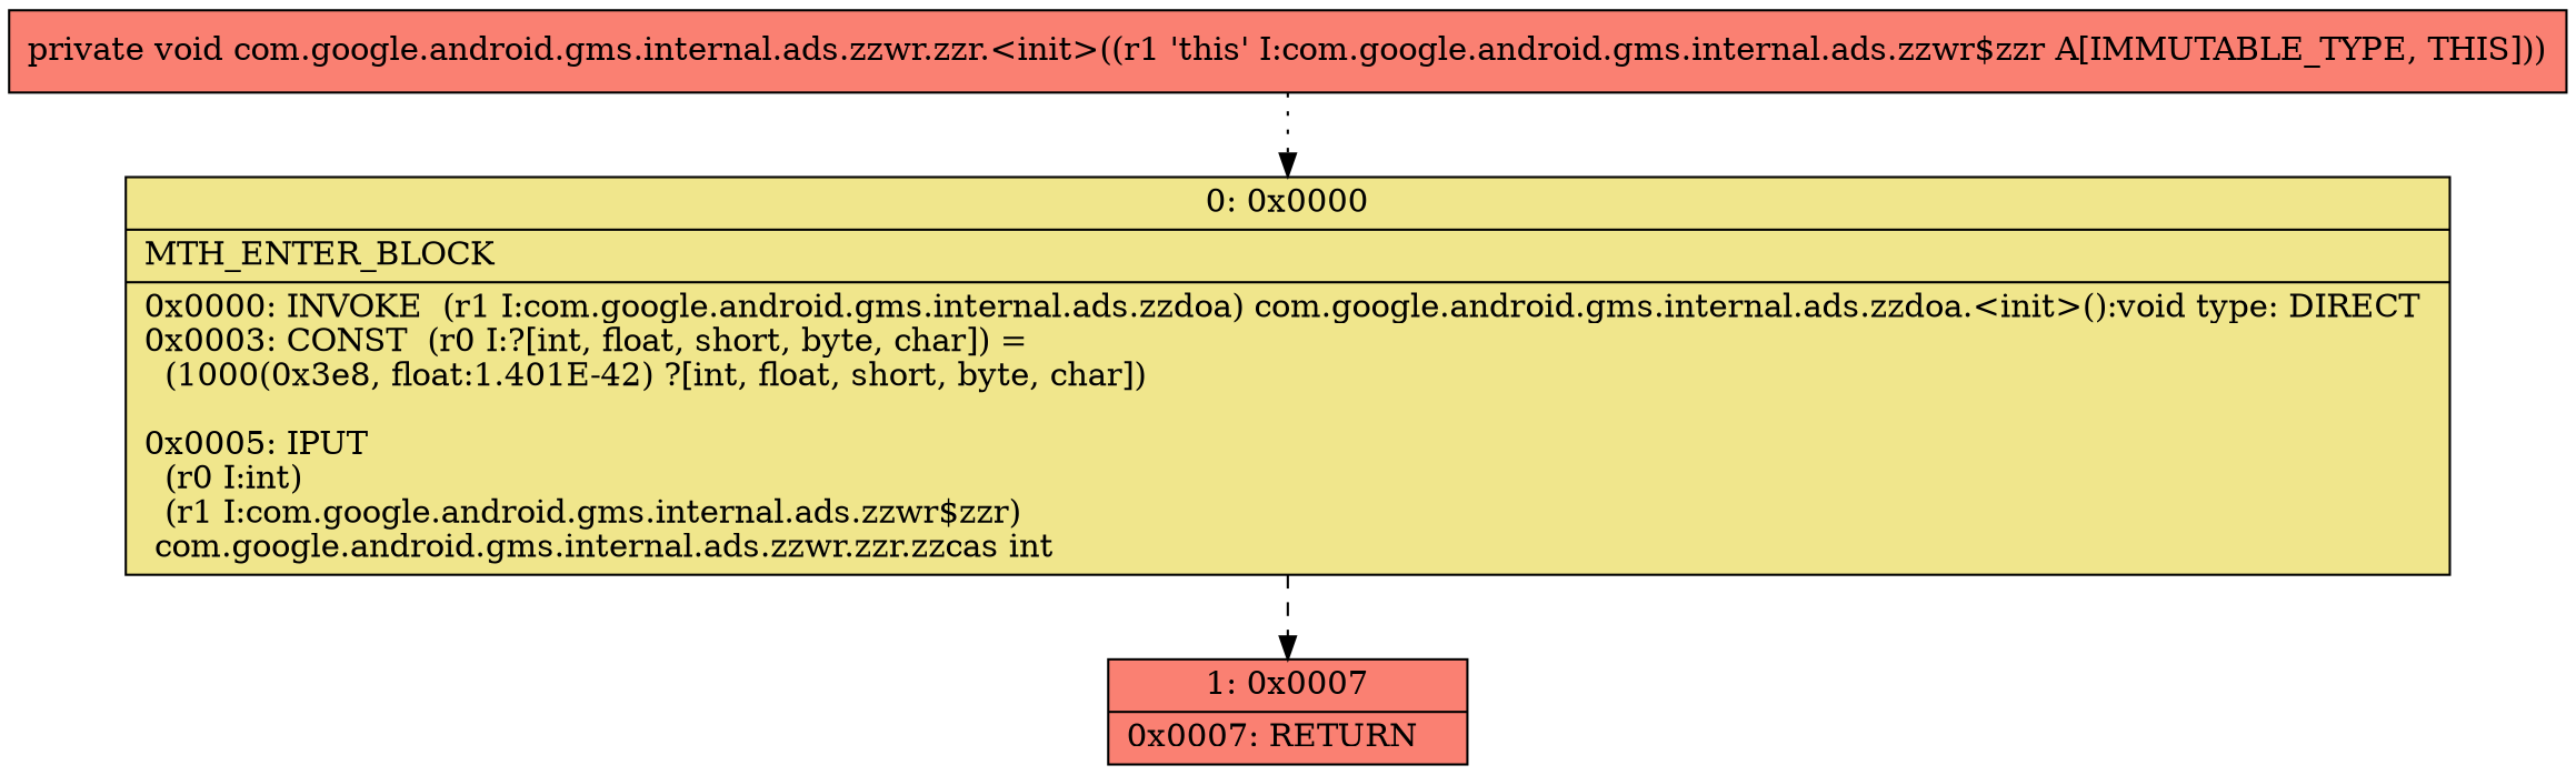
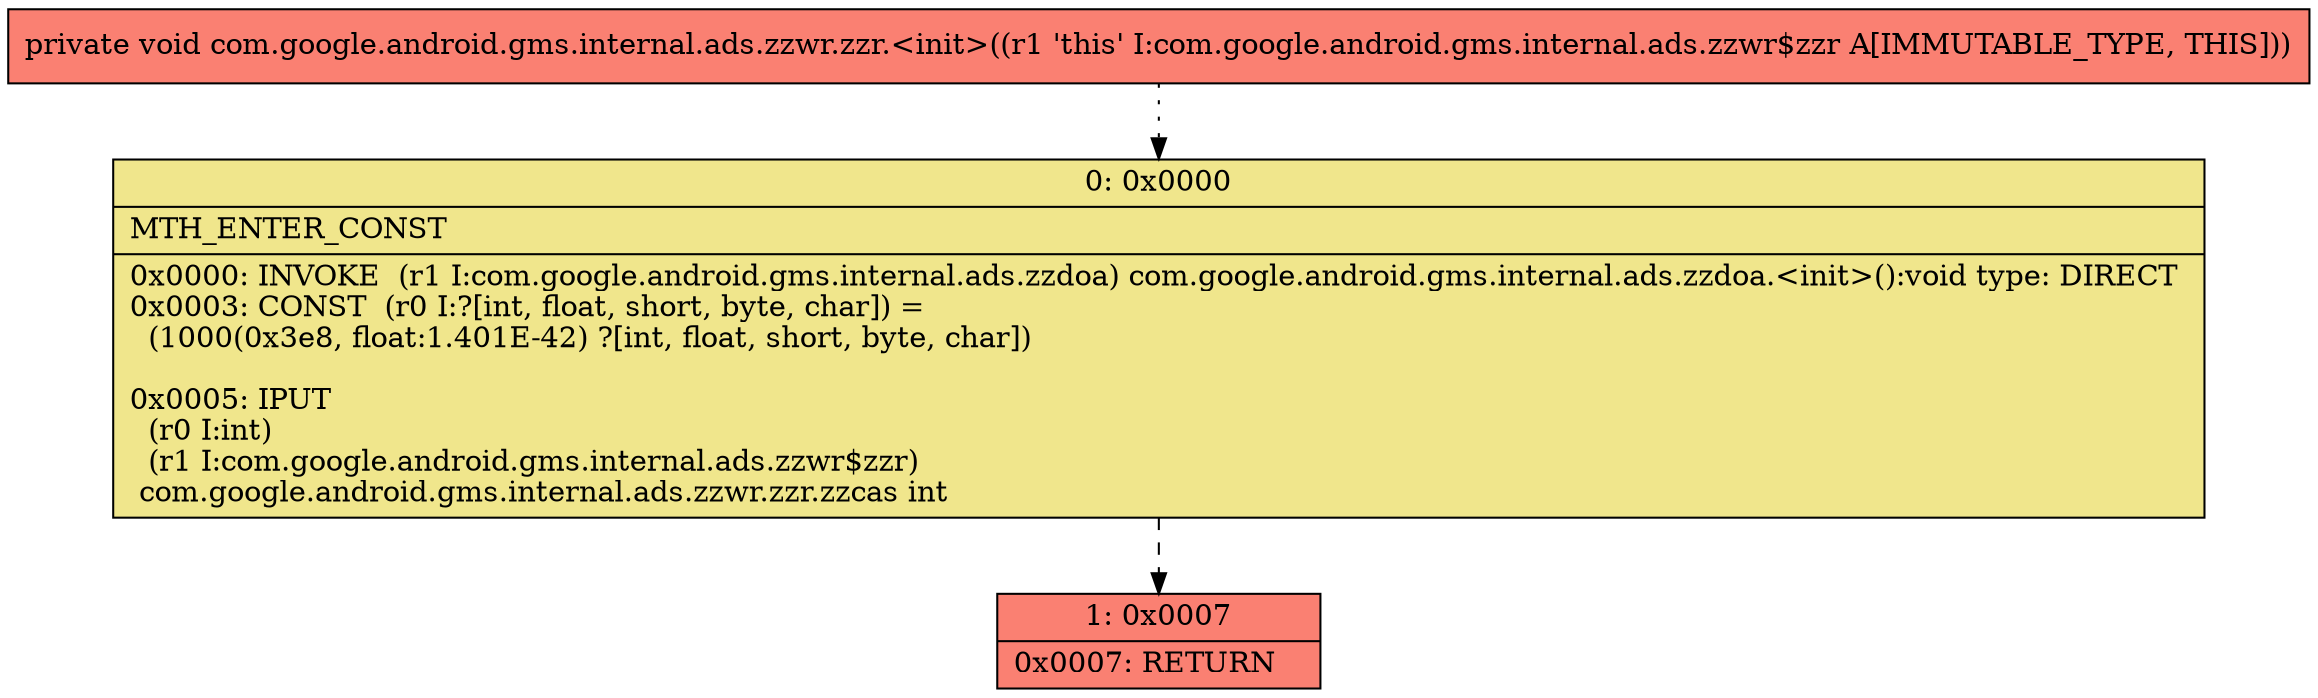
  digraph {
    node [shape=record style=filled fillcolor=salmon]
-   n1 [label="{0\:\ 0x0000|MTH_ENTER_BLOCK\l|0x0000: INVOKE  (r1 I:com.google.android.gms.internal.ads.zzdoa) com.google.android.gms.internal.ads.zzdoa.\<init\>():void type: DIRECT \l0x0003: CONST  (r0 I:?[int, float, short, byte, char]) = \l  (1000(0x3e8, float:1.401E\-42) ?[int, float, short, byte, char])\l \l0x0005: IPUT  \l  (r0 I:int)\l  (r1 I:com.google.android.gms.internal.ads.zzwr$zzr)\l com.google.android.gms.internal.ads.zzwr.zzr.zzcas int \l}" fillcolor=khaki]
+   n1 [label="{0\:\ 0x0000|MTH_ENTER_CONST\l|0x0000: INVOKE  (r1 I:com.google.android.gms.internal.ads.zzdoa) com.google.android.gms.internal.ads.zzdoa.\<init\>():void type: DIRECT \l0x0003: CONST  (r0 I:?[int, float, short, byte, char]) = \l  (1000(0x3e8, float:1.401E\-42) ?[int, float, short, byte, char])\l \l0x0005: IPUT  \l  (r0 I:int)\l  (r1 I:com.google.android.gms.internal.ads.zzwr$zzr)\l com.google.android.gms.internal.ads.zzwr.zzr.zzcas int \l}" fillcolor=khaki]
    n2 [label="{1\:\ 0x0007|0x0007: RETURN   \l}"]
    n3 [label="{private void com.google.android.gms.internal.ads.zzwr.zzr.\<init\>((r1 'this' I:com.google.android.gms.internal.ads.zzwr$zzr A[IMMUTABLE_TYPE, THIS])) }"]
    n1 -> n2 [style=dashed]
    n3 -> n1 [style=dotted]
  }
